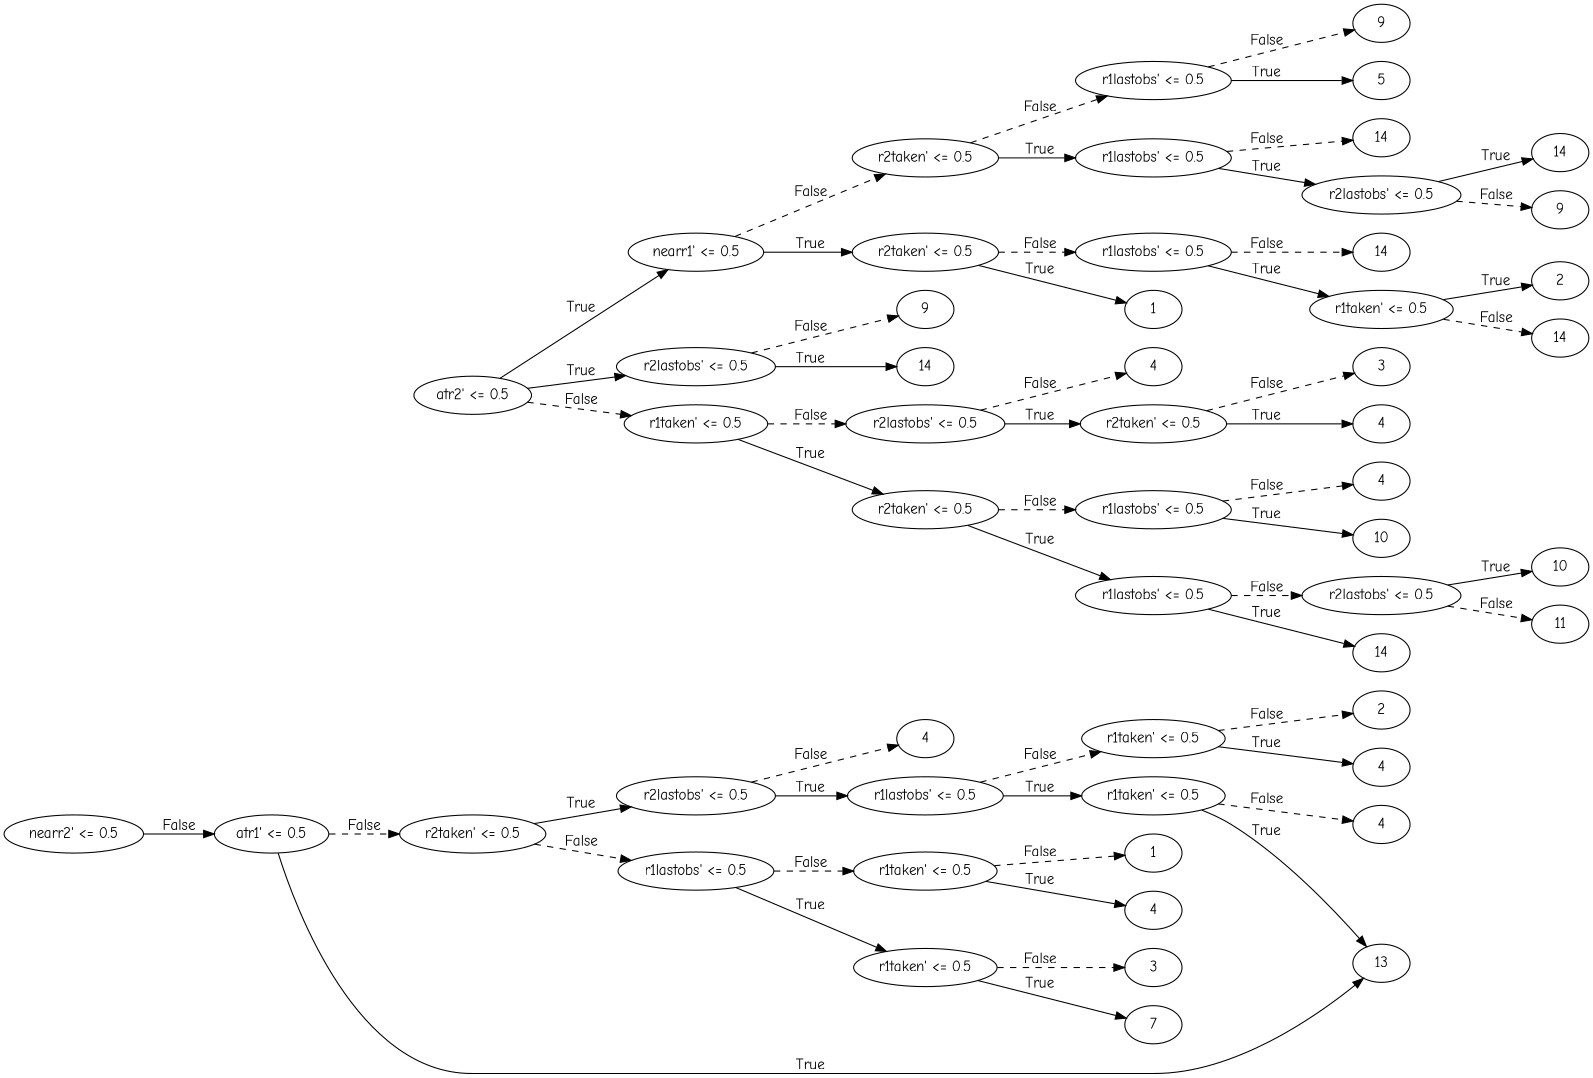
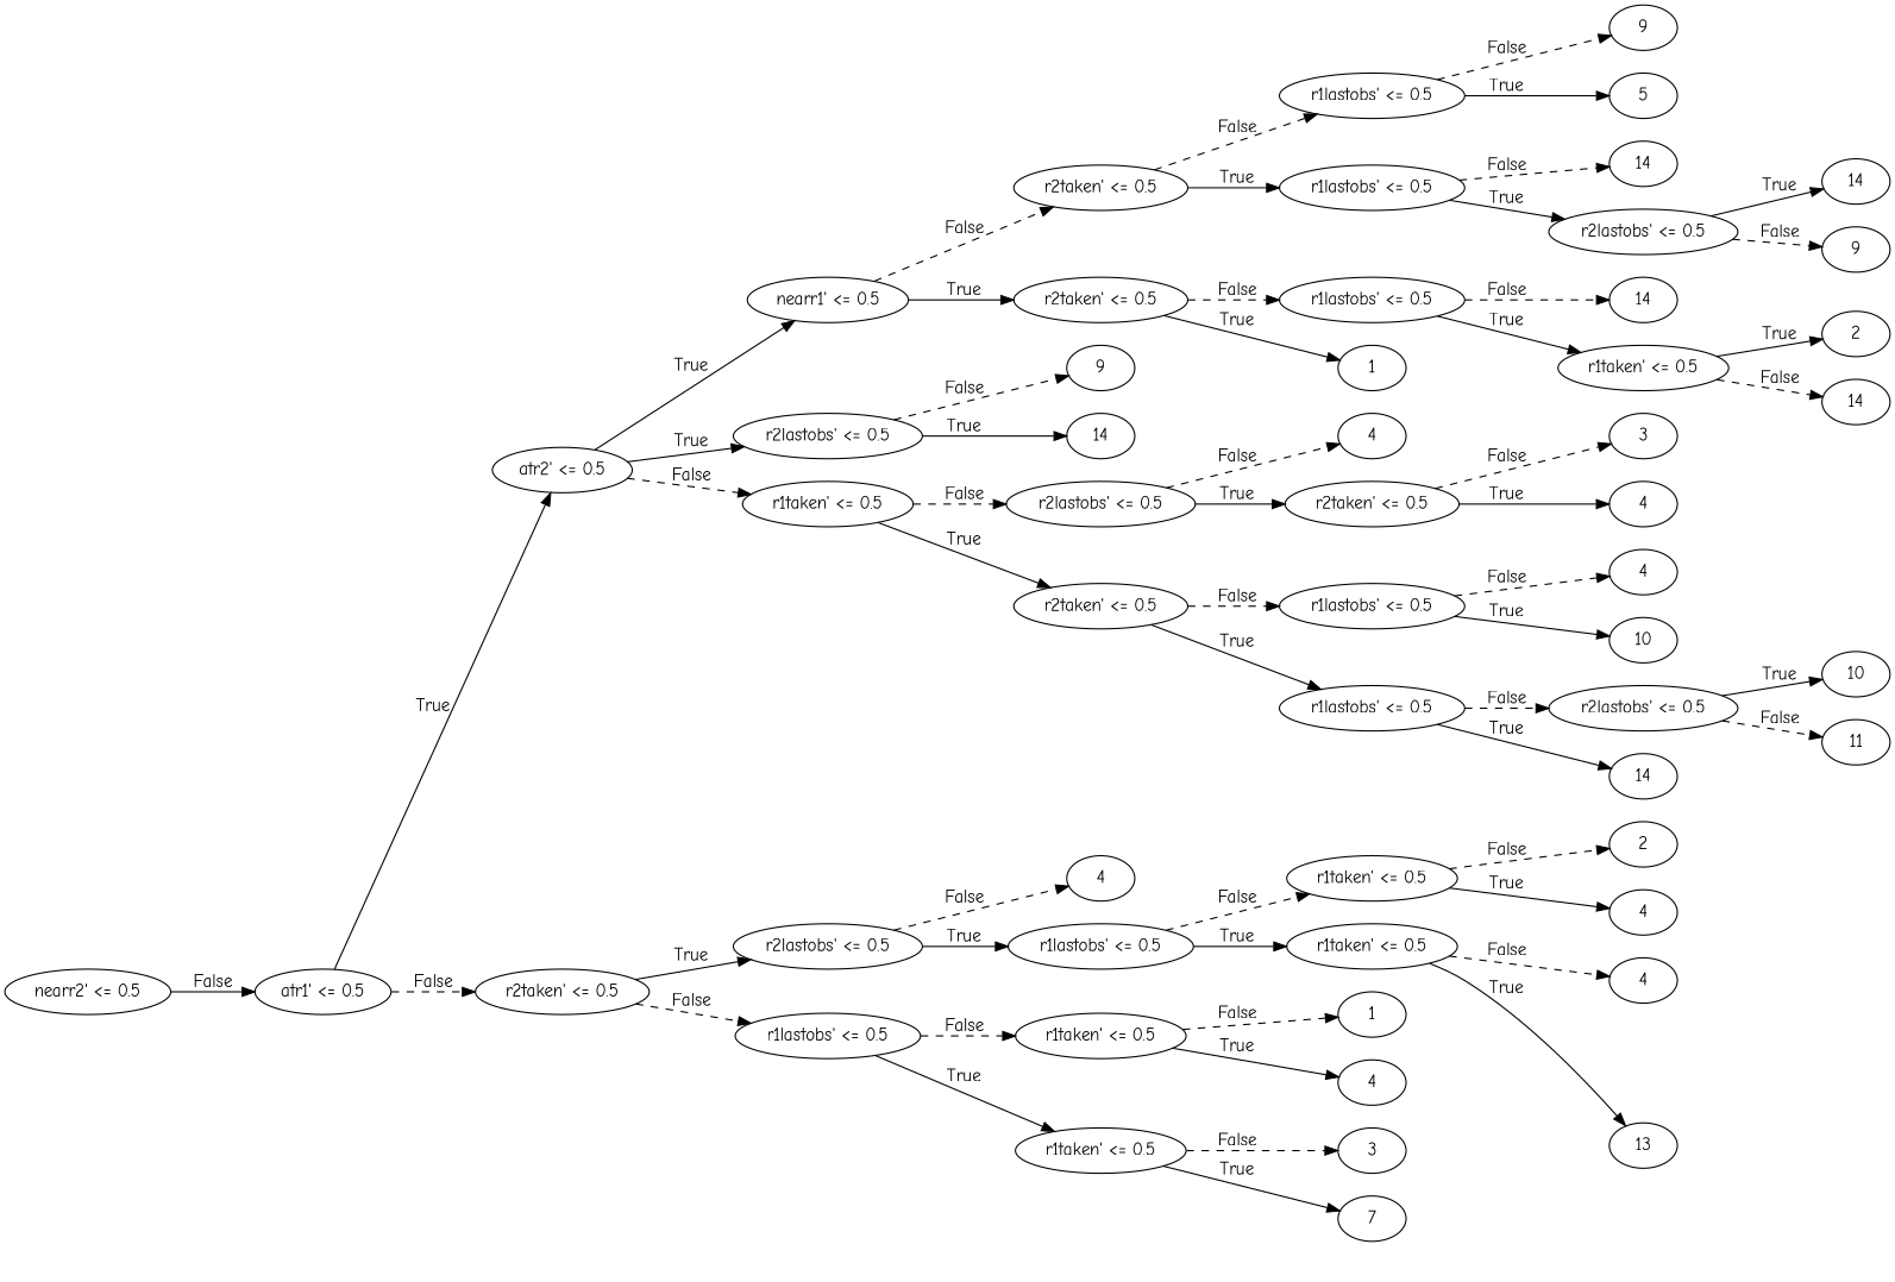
  digraph {
    fontname="Comic Neue"
    rankdir=LR
    node [fontname="Comic Neue"]
    edge [fontname="Comic Neue"]
    n1 [label="nearr2' <= 0.5"]
    n2 [label="atr1' <= 0.5"]
    n3 [label="nearr1' <= 0.5"]
    n4 [label="r2taken' <= 0.5"]
    n5 [label="r2taken' <= 0.5"]
    n6 [label="atr2' <= 0.5"]
    n7 [label="r2taken' <= 0.5"]
    n8 [label=1]
    n9 [label="r1lastobs' <= 0.5"]
    n10 [label="r1lastobs' <= 0.5"]
    n11 [label="r1lastobs' <= 0.5"]
    n12 [label="r1taken' <= 0.5"]
    n13 [label=14]
    n14 [label=2]
    n15 [label=14]
    n16 [label="r2lastobs' <= 0.5"]
    n17 [label=14]
    n18 [label=5]
    n19 [label=9]
    n20 [label=14]
    n21 [label=9]
    n22 [label="r2lastobs' <= 0.5"]
    n23 [label="r1taken' <= 0.5"]
    n24 [label="r2lastobs' <= 0.5"]
    n25 [label="r1lastobs' <= 0.5"]
    n26 [label=14]
    n27 [label=9]
    n28 [label="r2taken' <= 0.5"]
    n29 [label="r2lastobs' <= 0.5"]
    n30 [label="r1lastobs' <= 0.5"]
    n31 [label="r1lastobs' <= 0.5"]
    n32 [label="r2taken' <= 0.5"]
    n33 [label=4]
    n34 [label=14]
    n35 [label="r2lastobs' <= 0.5"]
    n36 [label=10]
    n37 [label=4]
    n38 [label=10]
    n39 [label=11]
    n40 [label=4]
    n41 [label=3]
    n42 [label="r1lastobs' <= 0.5"]
    n43 [label=4]
    n44 [label="r1taken' <= 0.5"]
    n45 [label="r1taken' <= 0.5"]
    n46 [label="r1taken' <= 0.5"]
    n47 [label="r1taken' <= 0.5"]
    n48 [label=13]
    n49 [label=4]
    n50 [label=4]
    n51 [label=2]
    n52 [label=7]
    n53 [label=3]
    n54 [label=4]
    n55 [label=1]
    n1 -> n2 [label=False style=solid]
-   n2 -> n48 [label=True]
+   n2 -> n6 [label=True]
    n2 -> n7 [label=False style=dashed]
    n3 -> n4 [label=True]
    n3 -> n5 [label=False style=dashed]
    n4 -> n8 [label=True]
    n4 -> n9 [label=False style=dashed]
    n5 -> n10 [label=True]
    n5 -> n11 [label=False style=dashed]
    n6 -> n3 [label=True]
    n6 -> n22 [label=True]
    n6 -> n23 [label=False style=dashed]
    n7 -> n24 [label=True]
    n7 -> n25 [label=False style=dashed]
    n9 -> n12 [label=True]
    n9 -> n13 [label=False style=dashed]
    n10 -> n16 [label=True]
    n10 -> n17 [label=False style=dashed]
    n11 -> n18 [label=True]
    n11 -> n19 [label=False style=dashed]
    n12 -> n14 [label=True]
    n12 -> n15 [label=False style=dashed]
    n16 -> n20 [label=True]
    n16 -> n21 [label=False style=dashed]
    n22 -> n26 [label=True]
    n22 -> n27 [label=False style=dashed]
    n23 -> n28 [label=True]
    n23 -> n29 [label=False style=dashed]
    n24 -> n42 [label=True]
    n24 -> n43 [label=False style=dashed]
    n25 -> n44 [label=True]
    n25 -> n45 [label=False style=dashed]
    n28 -> n30 [label=True]
    n28 -> n31 [label=False style=dashed]
    n29 -> n32 [label=True]
    n29 -> n33 [label=False style=dashed]
    n30 -> n34 [label=True]
    n30 -> n35 [label=False style=dashed]
    n31 -> n36 [label=True]
    n31 -> n37 [label=False style=dashed]
    n32 -> n40 [label=True]
    n32 -> n41 [label=False style=dashed]
    n35 -> n38 [label=True]
    n35 -> n39 [label=False style=dashed]
    n42 -> n46 [label=True]
    n42 -> n47 [label=False style=dashed]
    n44 -> n52 [label=True]
    n44 -> n53 [label=False style=dashed]
    n45 -> n54 [label=True]
    n45 -> n55 [label=False style=dashed]
    n46 -> n48 [label=True]
    n46 -> n49 [label=False style=dashed]
    n47 -> n50 [label=True]
    n47 -> n51 [label=False style=dashed]
  }
